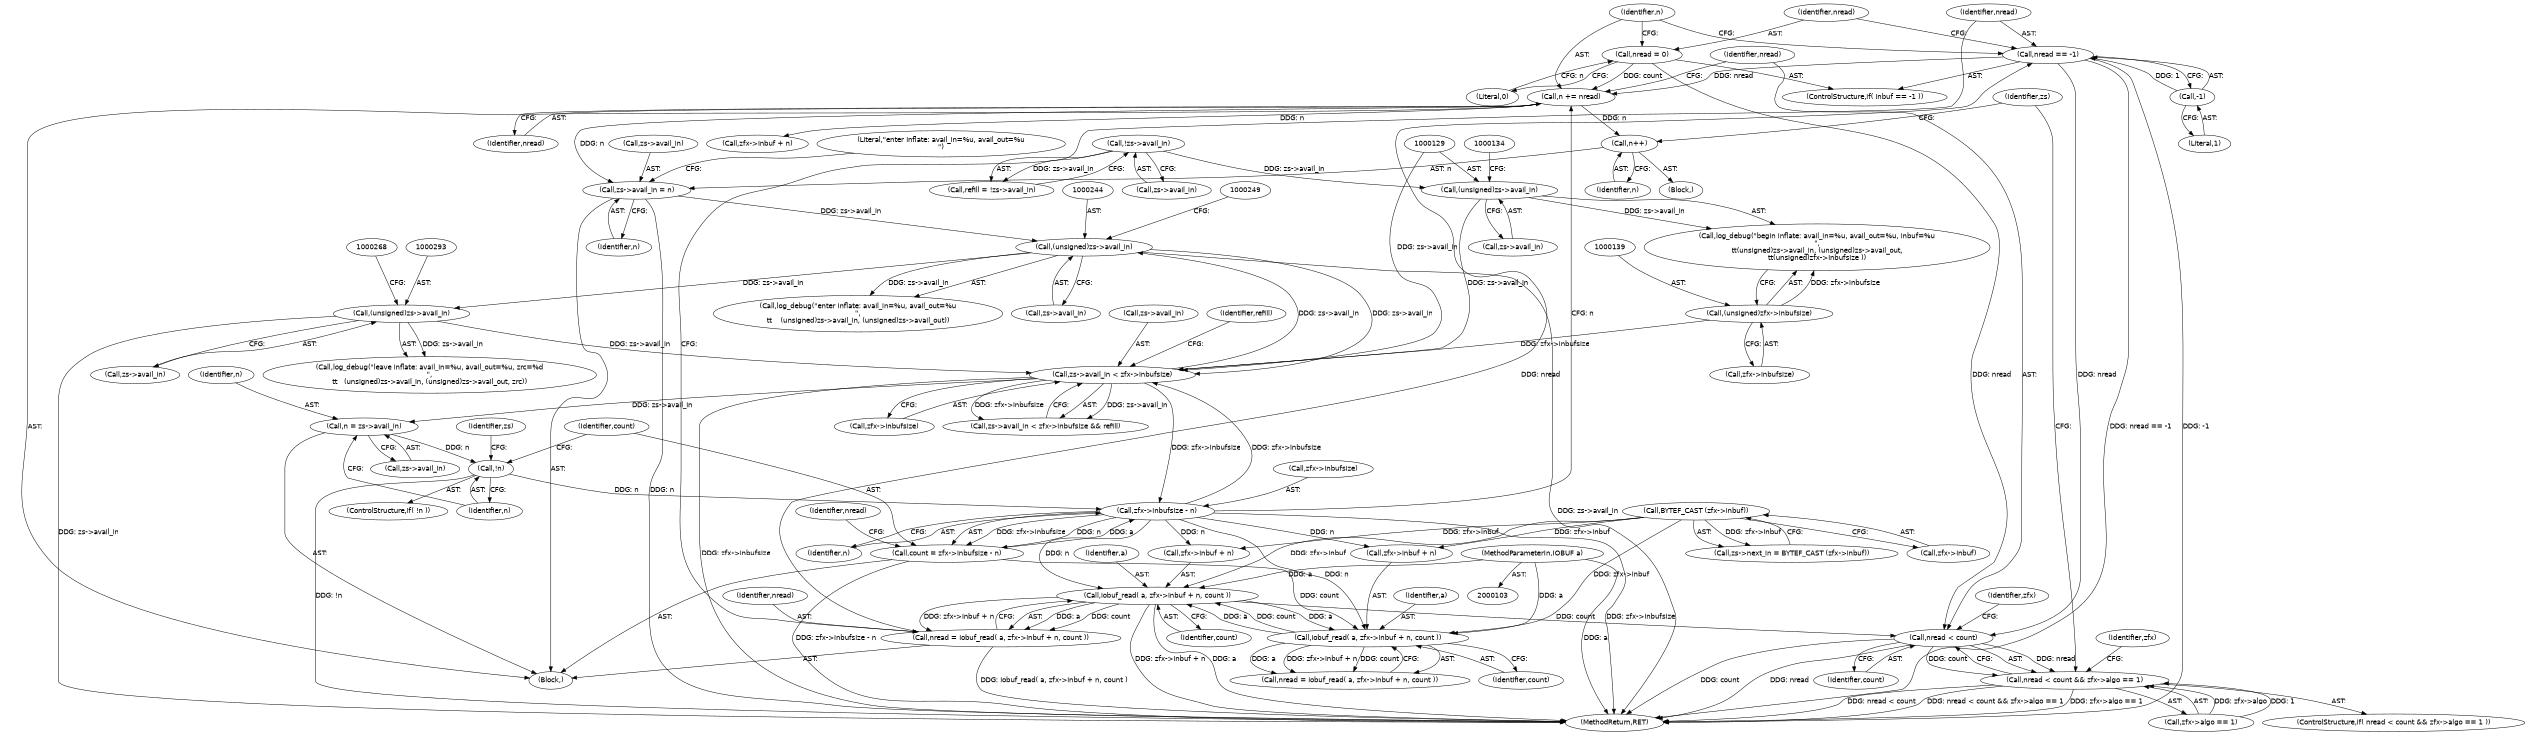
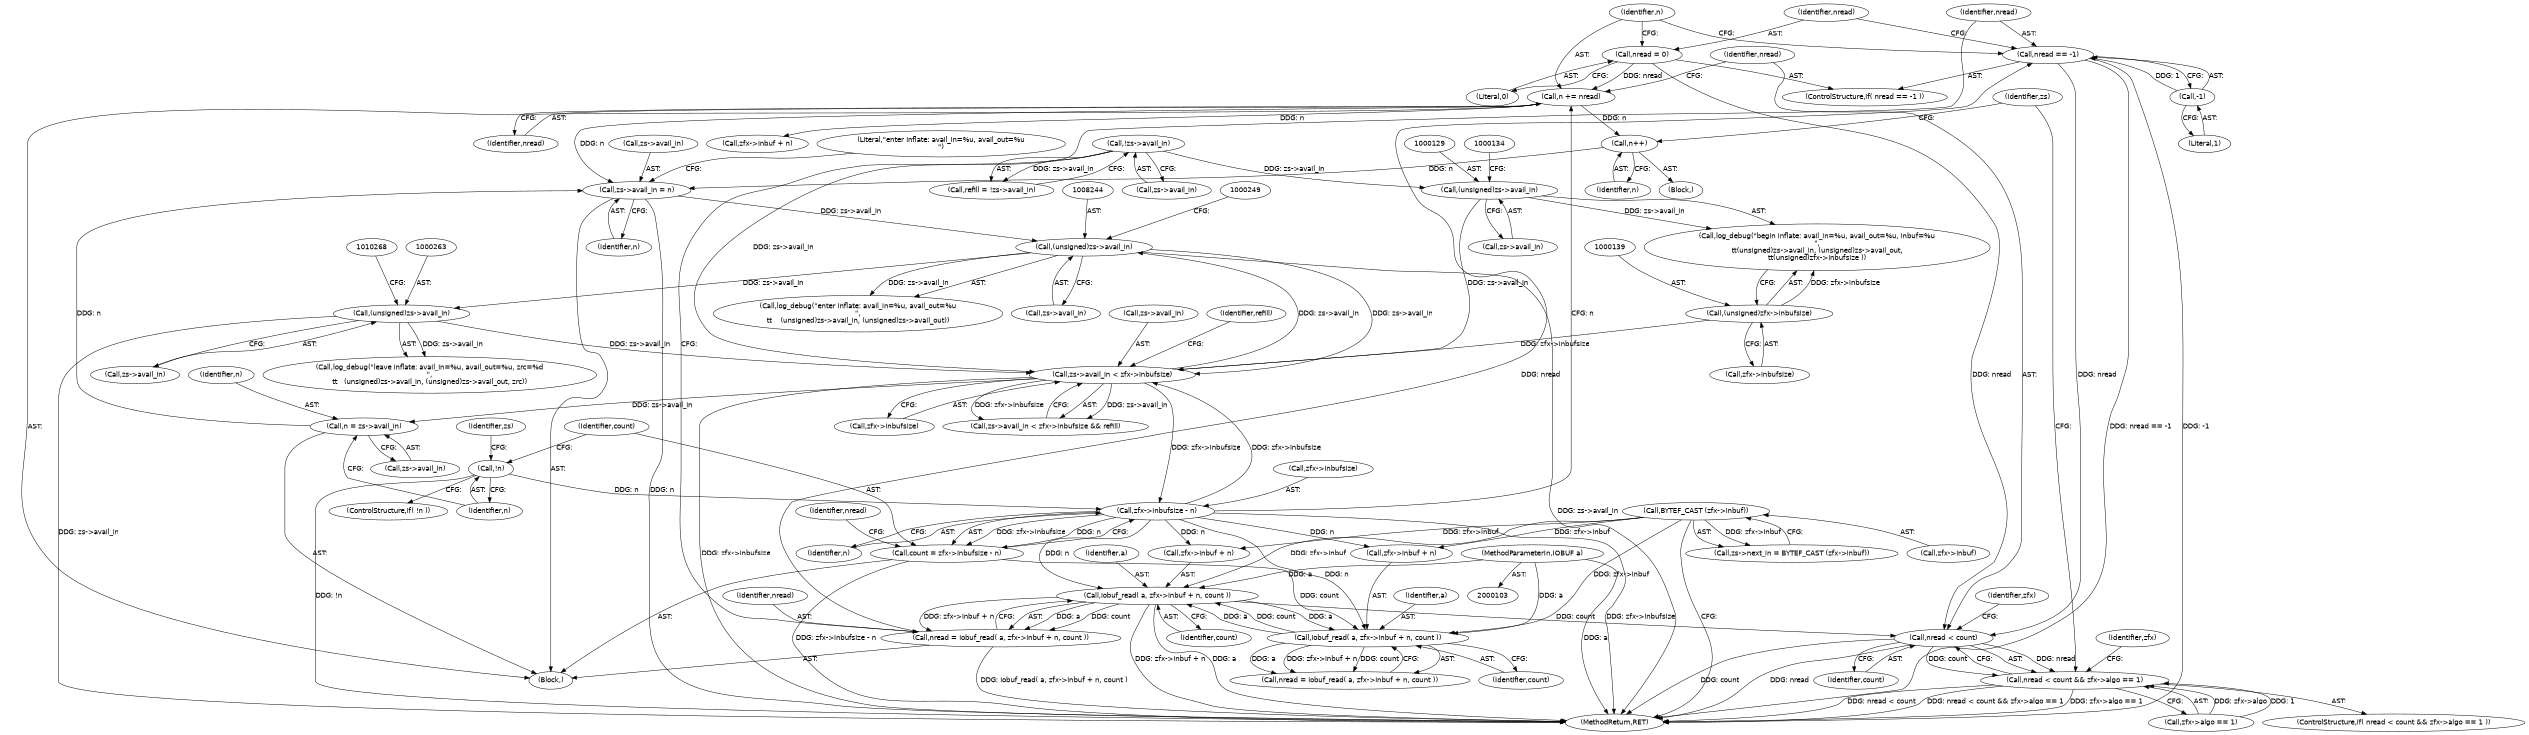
  digraph {
    fontname="DejaVu Sans"
    node [fontname="DejaVu Sans"]
    edge [fontname="DejaVu Sans"]
    n1 [label="(Call,nread < count)"]
    n2 [label="(Call,nread < count && zfx->algo == 1)"]
    n3 [label="(Identifier,count)"]
    n4 [label="(MethodReturn,RET)"]
    n5 [label="(Call,zfx->algo == 1)"]
    n6 [label="(ControlStructure,if( nread < count && zfx->algo == 1 ))"]
    n7 [label="(Call,nread == -1)"]
    n8 [label="(Call,n += nread)"]
    n9 [label="(Call,-1)"]
-   n10 [label="(ControlStructure,if( inbuf == -1 ))"]
+   n10 [label="(ControlStructure,if( nread == -1 ))"]
    n11 [label="(Block,)"]
    n12 [label="(Call,zs->avail_in = n)"]
    n13 [label="(Call,n++)"]
    n14 [label="(Identifier,nread)"]
    n15 [label="(Call,zfx->inbuf + n)"]
    n16 [label="(Literal,1)"]
    n17 [label="(Call,nread = iobuf_read( a, zfx->inbuf + n, count ))"]
    n18 [label="(Call,iobuf_read( a, zfx->inbuf + n, count ))"]
    n19 [label="(Call,iobuf_read( a, zfx->inbuf + n, count ))"]
    n20 [label="(Identifier,count)"]
    n21 [label="(Call,nread = iobuf_read( a, zfx->inbuf + n, count ))"]
    n22 [label="(Identifier,count)"]
    n23 [label="(MethodParameterIn,IOBUF a)"]
    n24 [label=2000103]
    n25 [label="(Call,BYTEF_CAST (zfx->inbuf))"]
    n26 [label="(Call,zfx->inbuf + n)"]
    n27 [label="(Call,zfx->inbuf)"]
    n28 [label="(Call,zs->next_in = BYTEF_CAST (zfx->inbuf))"]
    n29 [label="(Call,zfx->inbuf + n)"]
    n30 [label="(Call,zfx->inbufsize - n)"]
    n31 [label="(Call,zs->avail_in < zfx->inbufsize)"]
    n32 [label="(Call,count = zfx->inbufsize - n)"]
    n33 [label="(Identifier,n)"]
    n34 [label="(Call,(unsigned)zs->avail_in)"]
    n35 [label="(Call,n = zs->avail_in)"]
    n36 [label="(Call,zs->avail_in < zfx->inbufsize && refill)"]
    n37 [label="(Call,zfx->inbufsize)"]
    n38 [label="(Call,(unsigned)zs->avail_in)"]
    n39 [label="(Call,zs->avail_in)"]
    n40 [label="(Call,log_debug(\"enter inflate: avail_in=%u, avail_out=%u\n\",\n\t\t    (unsigned)zs->avail_in, (unsigned)zs->avail_out))"]
    n41 [label="(Call,!n)"]
    n42 [label="(Call,zs->avail_in)"]
    n43 [label="(Call,(unsigned)zs->avail_in)"]
    n44 [label="(Call,log_debug(\"begin inflate: avail_in=%u, avail_out=%u, inbuf=%u\n\",\n\t\t(unsigned)zs->avail_in, (unsigned)zs->avail_out,\n\t\t(unsigned)zfx->inbufsize ))"]
    n45 [label="(Call,zs->avail_in)"]
    n46 [label="(Call,(unsigned)zfx->inbufsize)"]
    n47 [label="(Call,!zs->avail_in)"]
    n48 [label="(Call,refill = !zs->avail_in)"]
    n49 [label="(Call,zs->avail_in)"]
    n50 [label="(Call,log_debug(\"leave inflate: avail_in=%u, avail_out=%u, zrc=%d\n\",\n\t\t   (unsigned)zs->avail_in, (unsigned)zs->avail_out, zrc))"]
    n51 [label="(Call,zs->avail_in)"]
    n52 [label="(Identifier,n)"]
    n53 [label="(Identifier,n)"]
    n54 [label="(Block,)"]
    n55 [label="(Call,nread = 0)"]
    n56 [label="(Literal,0)"]
    n57 [label="(Call,zfx->inbufsize)"]
    n58 [label="(ControlStructure,if( !n ))"]
    n59 [label="(Identifier,n)"]
    n60 [label="(Identifier,n)"]
    n61 [label="(Call,zs->avail_in)"]
    n62 [label="(Identifier,n)"]
    n63 [label="(Identifier,count)"]
    n64 [label="(Identifier,a)"]
    n65 [label="(Identifier,nread)"]
    n66 [label="(Identifier,zfx)"]
    n67 [label="(Identifier,zfx)"]
    n68 [label="(Call,zs->avail_in)"]
    n69 [label="(Identifier,a)"]
    n70 [label="(Identifier,nread)"]
    n71 [label="(Literal,\"enter inflate: avail_in=%u, avail_out=%u\n\")"]
    n72 [label="(Identifier,refill)"]
    n73 [label="(Identifier,nread)"]
    n74 [label="(Identifier,nread)"]
    n75 [label="(Identifier,zs)"]
    n76 [label="(Identifier,zs)"]
    n77 [label="(Identifier,nread)"]
    n78 [label="(Call,zfx->inbufsize)"]
    1000129
    1000134
-   1000244
+   1000244 [label=1008244]
    1000249
-   1000263 [label=1000293]
-   1000268
+   1000263
+   1000268 [label=1010268]
    1000139
    n1 -> n2 [label="AST: "]
    n1 -> n2 [label="DDG: nread"]
    n1 -> n2 [label="DDG: count"]
    n1 -> n3 [label="CFG: "]
    n1 -> n4 [label="DDG: count"]
    n1 -> n4 [label="DDG: nread"]
    n2 -> n1 [label="CFG: "]
    n2 -> n4 [label="DDG: nread < count"]
    n2 -> n4 [label="DDG: nread < count && zfx->algo == 1"]
    n2 -> n4 [label="DDG: zfx->algo == 1"]
-   n2 -> n5 [label="AST: "]
+   n2 -> n5 [label="CFG: "]
    n2 -> n6 [label="AST: "]
    n3 -> n1 [label="AST: "]
    n5 -> n2 [label="AST: "]
    n5 -> n2 [label="DDG: zfx->algo"]
    n5 -> n2 [label="DDG: 1"]
    n7 -> n1 [label="DDG: nread"]
    n7 -> n4 [label="DDG: nread == -1"]
    n7 -> n4 [label="DDG: -1"]
-   n7 -> n8 [label="DDG: nread"]
    n7 -> n9 [label="CFG: "]
    n7 -> n10 [label="AST: "]
    n8 -> n11 [label="AST: "]
    n8 -> n12 [label="DDG: n"]
    n8 -> n13 [label="DDG: n"]
    n8 -> n14 [label="CFG: "]
    n8 -> n15 [label="DDG: n"]
    n9 -> n7 [label="AST: "]
    n9 -> n7 [label="DDG: 1"]
    n9 -> n16 [label="CFG: "]
    n12 -> n4 [label="DDG: n"]
    n12 -> n11 [label="AST: "]
    n12 -> n34 [label="DDG: zs->avail_in"]
    n12 -> n52 [label="CFG: "]
-   n13 -> n12 [label="AST: n"]
+   n13 -> n12 [label="DDG: n"]
    n13 -> n53 [label="CFG: "]
    n13 -> n54 [label="AST: "]
    n14 -> n8 [label="AST: "]
    n16 -> n9 [label="AST: "]
    n17 -> n4 [label="DDG: iobuf_read( a, zfx->inbuf + n, count )"]
    n17 -> n7 [label="DDG: nread"]
    n17 -> n11 [label="AST: "]
    n17 -> n18 [label="CFG: "]
    n18 -> n1 [label="DDG: count"]
    n18 -> n4 [label="DDG: zfx->inbuf + n"]
    n18 -> n4 [label="DDG: a"]
    n18 -> n17 [label="AST: "]
    n18 -> n17 [label="DDG: a"]
    n18 -> n17 [label="DDG: zfx->inbuf + n"]
    n18 -> n17 [label="DDG: count"]
    n18 -> n19 [label="DDG: a"]
    n18 -> n20 [label="CFG: "]
    n19 -> n18 [label="DDG: a"]
    n19 -> n18 [label="DDG: count"]
    n19 -> n21 [label="AST: "]
    n19 -> n21 [label="DDG: a"]
    n19 -> n21 [label="DDG: zfx->inbuf + n"]
    n19 -> n21 [label="DDG: count"]
    n19 -> n22 [label="CFG: "]
    n20 -> n18 [label="AST: "]
    n21 -> n19 [label="CFG: "]
    n22 -> n19 [label="AST: "]
    n23 -> n4 [label="DDG: a"]
    n23 -> n18 [label="DDG: a"]
    n23 -> n19 [label="DDG: a"]
    n23 -> n24 [label="AST: "]
    n25 -> n18 [label="DDG: zfx->inbuf"]
    n25 -> n19 [label="DDG: zfx->inbuf"]
    n25 -> n26 [label="DDG: zfx->inbuf"]
-   n25 -> n27 [label="CFG: "]
+   n25 -> n4 [label="CFG: "]
    n25 -> n28 [label="AST: "]
    n25 -> n28 [label="DDG: zfx->inbuf"]
    n25 -> n29 [label="DDG: zfx->inbuf"]
    n26 -> n18 [label="AST: "]
    n27 -> n25 [label="AST: "]
    n28 -> n25 [label="CFG: "]
    n29 -> n19 [label="AST: "]
    n30 -> n4 [label="DDG: zfx->inbufsize"]
    n30 -> n8 [label="CFG: n"]
    n30 -> n18 [label="DDG: n"]
    n30 -> n19 [label="DDG: n"]
    n30 -> n26 [label="DDG: n"]
    n30 -> n29 [label="DDG: n"]
    n30 -> n31 [label="DDG: zfx->inbufsize"]
    n30 -> n32 [label="AST: "]
    n30 -> n32 [label="DDG: zfx->inbufsize"]
    n30 -> n32 [label="DDG: n"]
    n30 -> n33 [label="CFG: "]
    n31 -> n4 [label="DDG: zfx->inbufsize"]
    n31 -> n30 [label="DDG: zfx->inbufsize"]
    n31 -> n34 [label="DDG: zs->avail_in"]
    n31 -> n35 [label="DDG: zs->avail_in"]
    n31 -> n36 [label="AST: "]
    n31 -> n36 [label="DDG: zs->avail_in"]
    n31 -> n36 [label="DDG: zfx->inbufsize"]
    n31 -> n37 [label="CFG: "]
    n32 -> n4 [label="DDG: zfx->inbufsize - n"]
    n32 -> n11 [label="AST: "]
    n32 -> n19 [label="DDG: count"]
-   n32 -> n30 [label="DDG: a"]
+   n32 -> n30 [label="CFG: "]
    n33 -> n30 [label="AST: "]
    n34 -> n4 [label="DDG: zs->avail_in"]
    n34 -> n31 [label="DDG: zs->avail_in"]
    n34 -> n38 [label="DDG: zs->avail_in"]
    n34 -> n39 [label="CFG: "]
    n34 -> n40 [label="AST: "]
    n34 -> n40 [label="DDG: zs->avail_in"]
    n35 -> n11 [label="AST: "]
-   n35 -> n41 [label="DDG: n"]
+   n35 -> n12 [label="DDG: n"]
    n35 -> n42 [label="CFG: "]
    n36 -> n31 [label="CFG: "]
    n37 -> n31 [label="AST: "]
    n38 -> n4 [label="DDG: zs->avail_in"]
    n38 -> n31 [label="DDG: zs->avail_in"]
    n38 -> n50 [label="AST: "]
    n38 -> n50 [label="DDG: zs->avail_in"]
    n38 -> n51 [label="CFG: "]
    n39 -> n34 [label="AST: "]
    n41 -> n4 [label="DDG: !n"]
    n41 -> n30 [label="DDG: n"]
-   n41 -> n58 [label="AST: "]
+   n41 -> n58 [label="CFG: "]
    n41 -> n59 [label="CFG: "]
    n42 -> n35 [label="AST: "]
    n43 -> n31 [label="DDG: zs->avail_in"]
    n43 -> n44 [label="AST: "]
    n43 -> n44 [label="DDG: zs->avail_in"]
    n43 -> n45 [label="CFG: "]
    n44 -> n46 [label="CFG: "]
    n45 -> n43 [label="AST: "]
    n46 -> n31 [label="DDG: zfx->inbufsize"]
    n46 -> n44 [label="AST: "]
    n46 -> n44 [label="DDG: zfx->inbufsize"]
    n46 -> n57 [label="CFG: "]
-   1000129 -> n31 [label="DDG: zs->avail_in"]
+   n47 -> n31 [label="DDG: zs->avail_in"]
    n47 -> n43 [label="DDG: zs->avail_in"]
    n47 -> n48 [label="AST: "]
    n47 -> n48 [label="DDG: zs->avail_in"]
    n47 -> n49 [label="CFG: "]
    n48 -> n47 [label="CFG: "]
    n49 -> n47 [label="AST: "]
    n51 -> n38 [label="AST: "]
    n52 -> n12 [label="AST: "]
    n53 -> n13 [label="AST: "]
    n55 -> n1 [label="DDG: nread"]
-   n55 -> n8 [label="DDG: count"]
+   n55 -> n8 [label="DDG: nread"]
    n55 -> n10 [label="AST: "]
    n55 -> n56 [label="CFG: "]
-   n56 -> n55 [label="CFG: n"]
+   n56 -> n55 [label="AST: "]
    n57 -> n46 [label="AST: "]
    n59 -> n35 [label="CFG: "]
    n59 -> n41 [label="AST: "]
    n60 -> n35 [label="AST: "]
    n61 -> n31 [label="AST: "]
    n62 -> n7 [label="CFG: "]
    n62 -> n8 [label="AST: "]
    n62 -> n55 [label="CFG: "]
    n63 -> n32 [label="AST: "]
    n63 -> n41 [label="CFG: "]
    n64 -> n19 [label="AST: "]
    n65 -> n17 [label="AST: "]
    n66 -> n1 [label="CFG: "]
    n67 -> n2 [label="CFG: "]
    n68 -> n12 [label="AST: "]
    n69 -> n18 [label="AST: "]
    n70 -> n7 [label="CFG: "]
    n70 -> n55 [label="AST: "]
    n71 -> n12 [label="CFG: "]
    n72 -> n31 [label="CFG: "]
    n73 -> n32 [label="CFG: "]
    n74 -> n7 [label="AST: "]
    n74 -> n17 [label="CFG: "]
    n75 -> n2 [label="CFG: "]
    n75 -> n13 [label="CFG: "]
    n76 -> n41 [label="CFG: "]
    n77 -> n1 [label="AST: "]
    n77 -> n8 [label="CFG: "]
    n78 -> n30 [label="AST: "]
    1000129 -> n43 [label="AST: "]
    1000134 -> n43 [label="CFG: "]
    1000244 -> n34 [label="AST: "]
    1000249 -> n34 [label="CFG: "]
    1000263 -> n38 [label="AST: "]
    1000268 -> n38 [label="CFG: "]
    1000139 -> n46 [label="AST: "]
  }
